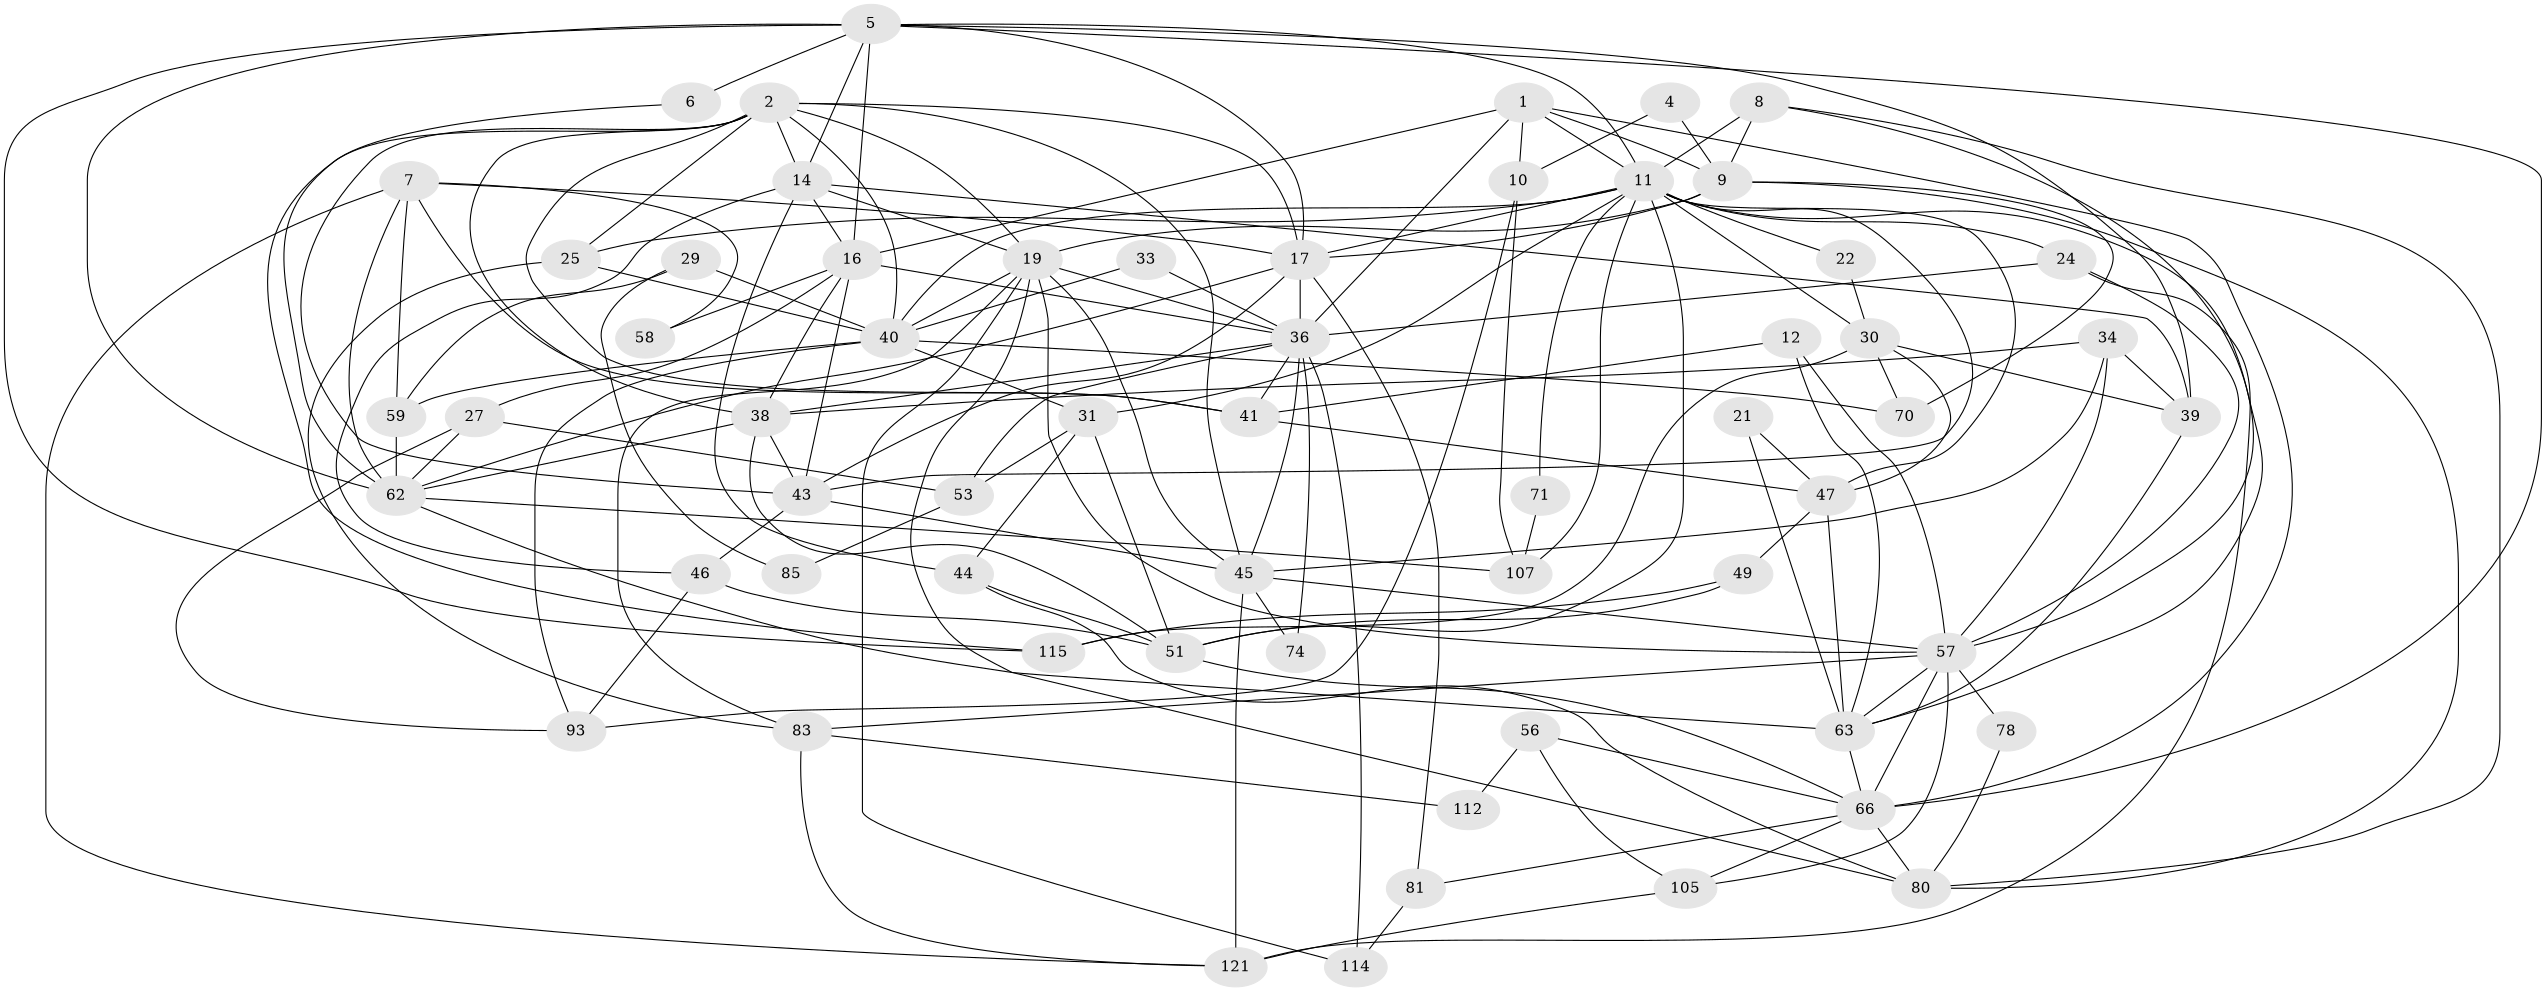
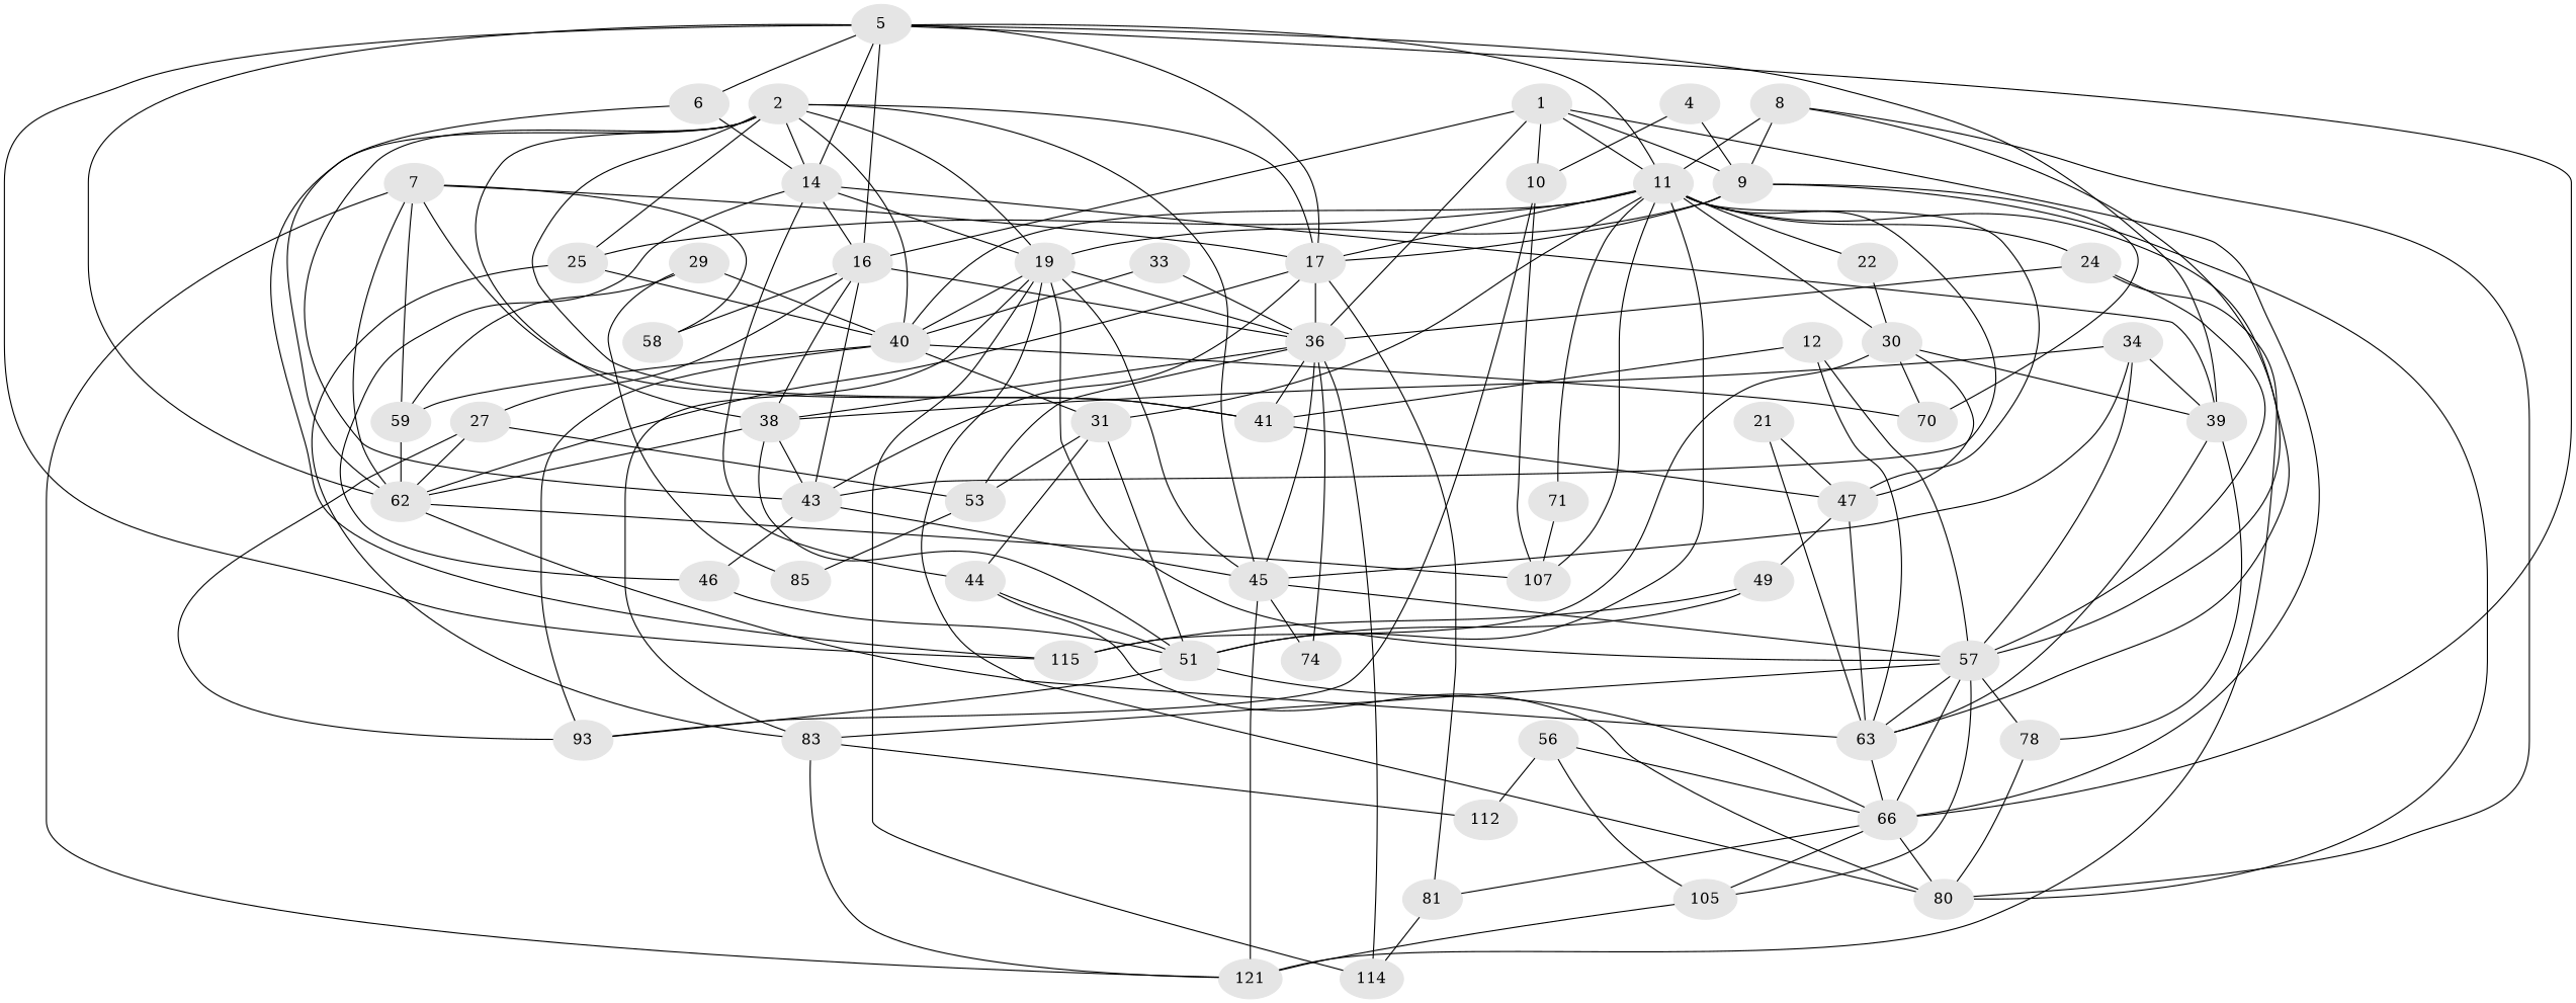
  graph {
    node [color=gray90 style=filled]
    1 [super="+5"]
    9 [super="+28"]
    10
    11 [super="+99+55"]
    16 [super="+18+61"]
    36 [super="+96+92+86"]
    66 [super="+69"]
    17 [super="+102+26"]
    19 [super="+37"]
    80 [super="+117"]
    70
    93
    107 [super="+122"]
    25 [super="+60"]
    40 [super="+64+48+84"]
    43 [super="+76"]
    22
    24
    30 [super="+120+75"]
    31
    47 [super="+87"]
    51 [super="+73"]
    63 [super="+110"]
    71
    38 [super="+54"]
    58
    27
    41 [super="+68"]
    45 [super="+52"]
    114
    53 [super="+90"]
    n32 [label=74]
    81
    105
    2 [super="+74+109+118+13"]
    14 [super="+15"]
    115
    39 [super="+100"]
    44
    46
    62 [super="+89+72"]
    57 [super="+119+91+65"]
    83
    59
    121
    n46 [label=5 super="+88+35"]
    6
    78
    4
    7 [super="+50"]
    8 [super="+42"]
    49
    12
    112
    21
    85
    29
    n58 [label=33]
    34
    56
    1 -- 9
    1 -- 10
    1 -- 11
    1 -- 16
    1 -- 36
    1 -- 66
    9 -- 17
    9 -- 19 [weight=2]
    9 -- 80
    9 -- 70
    10 -- 93
    10 -- 107
    11 -- 17
    11 -- 107
    11 -- 25
    11 -- 40 [weight=2]
    11 -- 43
    11 -- 22
    11 -- 24
    11 -- 30
    11 -- 31
    11 -- 47
    11 -- 51 [weight=4]
    11 -- 63
    11 -- 71
    16 -- 36
    16 -- 43
    16 -- 38
    16 -- 58
    16 -- 27
    36 -- 38
    36 -- 41 [weight=2]
    36 -- 45
    36 -- 114
    36 -- 53 [weight=2]
    36 -- n32
    66 -- 80
    66 -- 81
    66 -- 105
    17 -- 36 [weight=3]
    17 -- 43
    17 -- 81
    17 -- 62
    19 -- 36
    19 -- 80
    19 -- 40
    19 -- 45
    19 -- 114
    19 -- 57
    19 -- 83
    25 -- 40
    25 -- 83
    40 -- 70 [weight=2]
    40 -- 93
    40 -- 31
    40 -- 59
    43 -- 45
    43 -- 46
    22 -- 30
    24 -- 36
    24 -- 57
    24 -- 121
    30 -- 70
    30 -- 47
    30 -- 115 [weight=2]
    30 -- 39
    31 -- 51
    31 -- 53
    31 -- 44
    47 -- 63
    47 -- 49
    51 -- 66
-   46 -- 93
+   51 -- 93
    63 -- 66
    71 -- 107
    38 -- 43 [weight=2]
    38 -- 51 [weight=2]
    38 -- 62
    27 -- 93
    27 -- 53
    27 -- 62
    41 -- 47
    45 -- n32
    45 -- 57
    45 -- 121
    53 -- 85
    81 -- 114
    105 -- 121
    2 -- 17
    2 -- 19
    2 -- 25
    2 -- 40 [weight=2]
    2 -- 43
    2 -- 38
    2 -- 41
    2 -- 45
    2 -- 14
    2 -- 115
    14 -- 16
    14 -- 19
    14 -- 39
    14 -- 44
    14 -- 46
    39 -- 63
+   39 -- 78
    44 -- 80
    44 -- 51
    46 -- 51
    62 -- 107
    62 -- 63
    57 -- 66
    57 -- 63
    57 -- 105
    57 -- 83
    57 -- 78
    83 -- 121
    83 -- 112
    59 -- 62
    n46 -- 11
    n46 -- 16 [weight=2]
    n46 -- 66 [weight=2]
    n46 -- 17
    n46 -- 14
    n46 -- 115
    n46 -- 39
    n46 -- 62
    n46 -- 6
+   6 -- 14
    6 -- 62
    78 -- 80
    4 -- 9
    4 -- 10
    7 -- 17
    7 -- 58
    7 -- 41 [weight=2]
    7 -- 62
    7 -- 59
    7 -- 121
    8 -- 9
    8 -- 11
    8 -- 80
    8 -- 57
    49 -- 51
    49 -- 115
    12 -- 63
    12 -- 41
    12 -- 57
    21 -- 47
    21 -- 63
    29 -- 40
    29 -- 59
    29 -- 85
    n58 -- 36
    n58 -- 40
    34 -- 38
    34 -- 45
    34 -- 39
    34 -- 57
    56 -- 66
    56 -- 105
    56 -- 112
  }
